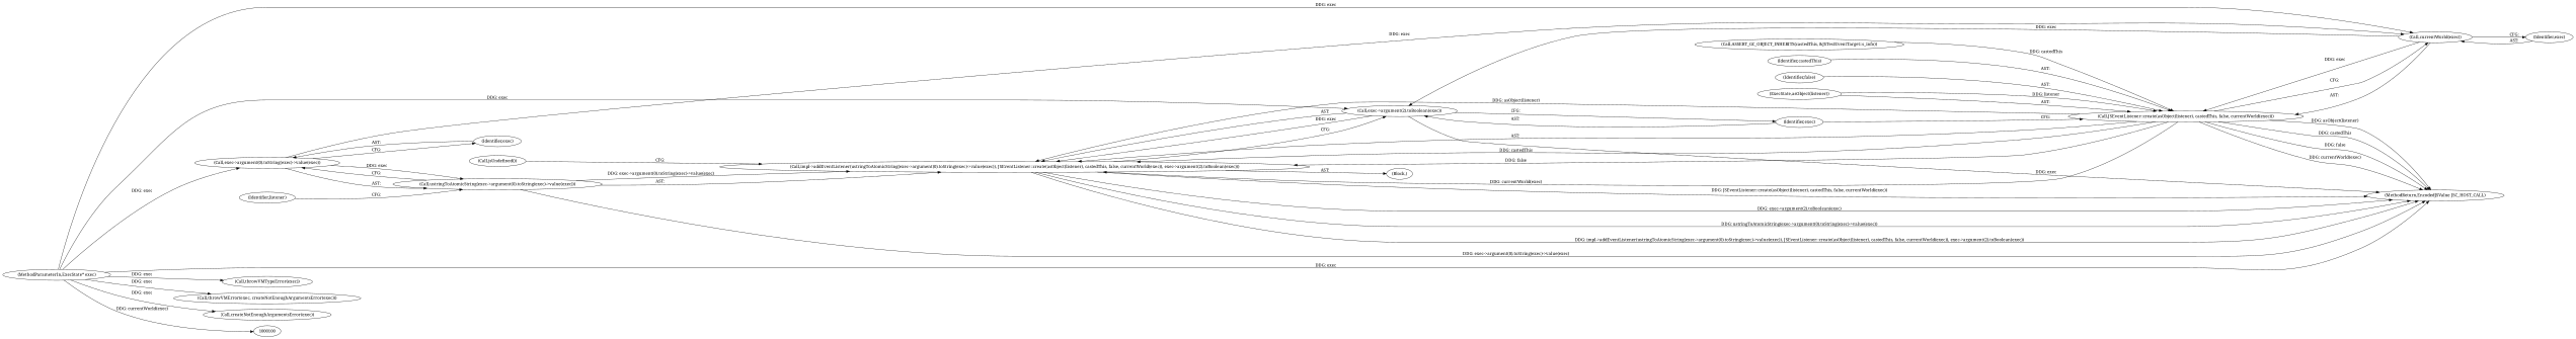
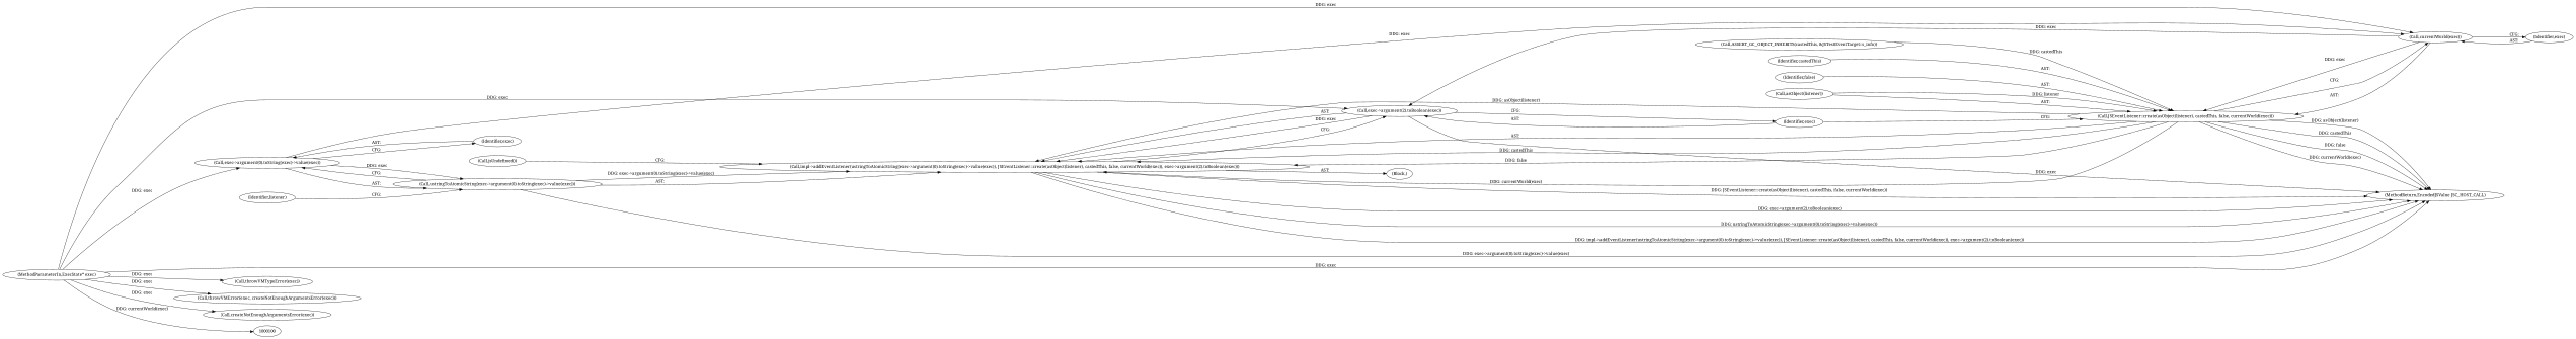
  digraph {
    fontname="Noto Serif"
    rankdir=LR
    node [fontname="Noto Serif"]
    edge [fontname="Noto Serif"]
    n1 [label="(Call,exec->argument(0).toString(exec)->value(exec))"]
    n2 [label="(Call,ustringToAtomicString(exec->argument(0).toString(exec)->value(exec)))"]
    n3 [label="(Call,currentWorld(exec))"]
    n4 [label="(Identifier,exec)"]
    n5 [label="(MethodReturn,EncodedJSValue JSC_HOST_CALL)"]
    n6 [label="(Call,impl->addEventListener(ustringToAtomicString(exec->argument(0).toString(exec)->value(exec)), JSEventListener::create(asObject(listener), castedThis, false, currentWorld(exec)), exec->argument(2).toBoolean(exec)))"]
    n7 [label="(Call,exec->argument(2).toBoolean(exec))"]
    n8 [label="(Call,JSEventListener::create(asObject(listener), castedThis, false, currentWorld(exec)))"]
    n9 [label="(Identifier,exec)"]
    n10 [label="(MethodParameterIn,ExecState* exec)"]
    n11 [label="(Call,throwVMTypeError(exec))"]
    n12 [label="(Call,throwVMError(exec, createNotEnoughArgumentsError(exec)))"]
    n13 [label="(Call,createNotEnoughArgumentsError(exec))"]
    1000100
    n15 [label="(Identifier,exec)"]
    n16 [label="(Block,)"]
    n17 [label="(Identifier,listener)"]
    n18 [label="(Call,jsUndefined())"]
    n19 [label="(Call,ASSERT_GC_OBJECT_INHERITS(castedThis, &JSTestEventTarget::s_info))"]
    n20 [label="(Identifier,castedThis)"]
    n21 [label="(Identifier,false)"]
-   n22 [label="(ExecState,asObject(listener))"]
+   n22 [label="(Call,asObject(listener))"]
    n1 -> n2 [label="AST: "]
    n1 -> n2 [label="DDG: exec"]
    n1 -> n3 [label="DDG: exec"]
    n1 -> n4 [label="CFG: "]
    n2 -> n1 [label="CFG: "]
    n2 -> n5 [label="DDG: exec->argument(0).toString(exec)->value(exec)"]
    n2 -> n6 [label="AST: "]
    n2 -> n6 [label="DDG: exec->argument(0).toString(exec)->value(exec)"]
    n3 -> n7 [label="DDG: exec"]
    n3 -> n8 [label="AST: "]
    n3 -> n8 [label="DDG: exec"]
    n3 -> n9 [label="CFG: "]
    n4 -> n1 [label="AST: "]
    n6 -> n5 [label="DDG: JSEventListener::create(asObject(listener), castedThis, false, currentWorld(exec))"]
    n6 -> n5 [label="DDG: exec->argument(2).toBoolean(exec)"]
    n6 -> n5 [label="DDG: ustringToAtomicString(exec->argument(0).toString(exec)->value(exec))"]
    n6 -> n5 [label="DDG: impl->addEventListener(ustringToAtomicString(exec->argument(0).toString(exec)->value(exec)), JSEventListener::create(asObject(listener), castedThis, false, currentWorld(exec)), exec->argument(2).toBoolean(exec))"]
    n6 -> n7 [label="CFG: "]
    n6 -> n16 [label="AST: "]
    n7 -> n5 [label="DDG: exec"]
    n7 -> n6 [label="AST: "]
    n7 -> n6 [label="DDG: exec"]
    n7 -> n15 [label="CFG: "]
    n8 -> n3 [label="CFG: "]
    n8 -> n5 [label="DDG: asObject(listener)"]
    n8 -> n5 [label="DDG: castedThis"]
    n8 -> n5 [label="DDG: false"]
    n8 -> n5 [label="DDG: currentWorld(exec)"]
    n8 -> n6 [label="AST: "]
    n8 -> n6 [label="DDG: asObject(listener)"]
    n8 -> n6 [label="DDG: castedThis"]
    n8 -> n6 [label="DDG: false"]
    n8 -> n6 [label="DDG: currentWorld(exec)"]
    n9 -> n3 [label="AST: "]
    n10 -> n1 [label="DDG: exec"]
    n10 -> n3 [label="DDG: exec"]
    n10 -> n5 [label="DDG: exec"]
    n10 -> n7 [label="DDG: exec"]
    n10 -> n11 [label="DDG: exec"]
    n10 -> n12 [label="DDG: exec"]
    n10 -> n13 [label="DDG: exec"]
    n10 -> 1000100 [label="DDG: currentWorld(exec)"]
    n15 -> n7 [label="AST: "]
    n15 -> n8 [label="CFG: "]
    n17 -> n2 [label="CFG: "]
    n18 -> n6 [label="CFG: "]
    n19 -> n8 [label="DDG: castedThis"]
    n20 -> n8 [label="AST: "]
    n21 -> n8 [label="AST: "]
    n22 -> n8 [label="AST: "]
    n22 -> n8 [label="DDG: listener"]
  }
